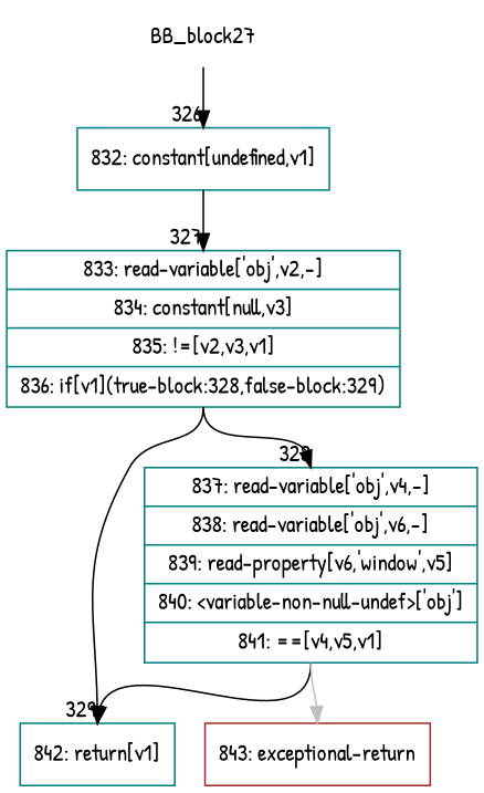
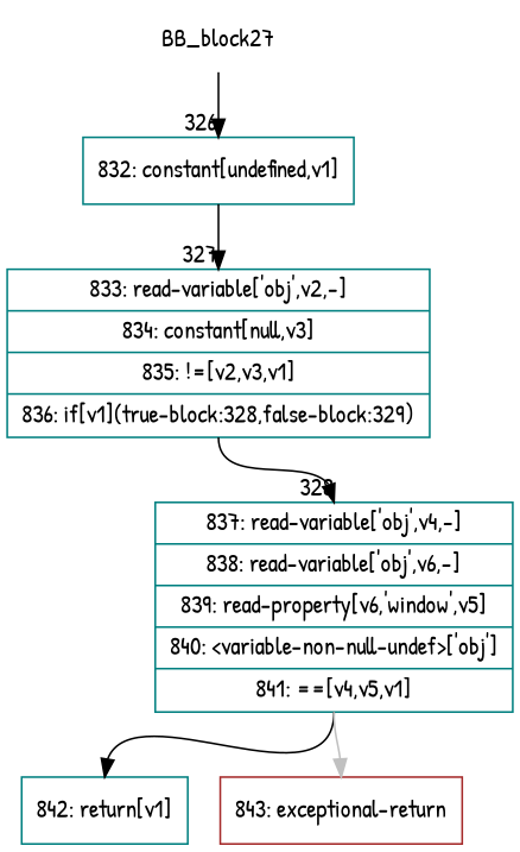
  digraph {
    fontname="Patrick Hand"
    rankdir=TD
    node [color=teal fontname="Patrick Hand" shape=record]
    edge [fontname="Patrick Hand" headport=n tailport=s]
    n1 [label=BB_block27 shape=none]
    n2 [label="{832: constant[undefined,v1]}"]
    n3 [label="{833: read-variable['obj',v2,-]|834: constant[null,v3]|835: !=[v2,v3,v1]|836: if[v1](true-block:328,false-block:329)}"]
    n4 [label="{842: return[v1]}"]
    n5 [label="{837: read-variable['obj',v4,-]|838: read-variable['obj',v6,-]|839: read-property[v6,'window',v5]|840: \<variable-non-null-undef\>['obj']|841: ==[v4,v5,v1]}"]
    n6 [color=brown label="{843: exceptional-return}"]
    n1 -> n2 [headlabel="    326"]
    n2 -> n3 [headlabel="      327"]
-   n3 -> n4 [headlabel="      329"]
    n3 -> n5 [headlabel="      328"]
    n5 -> n4
    n5 -> n6 [color=gray]
  }
